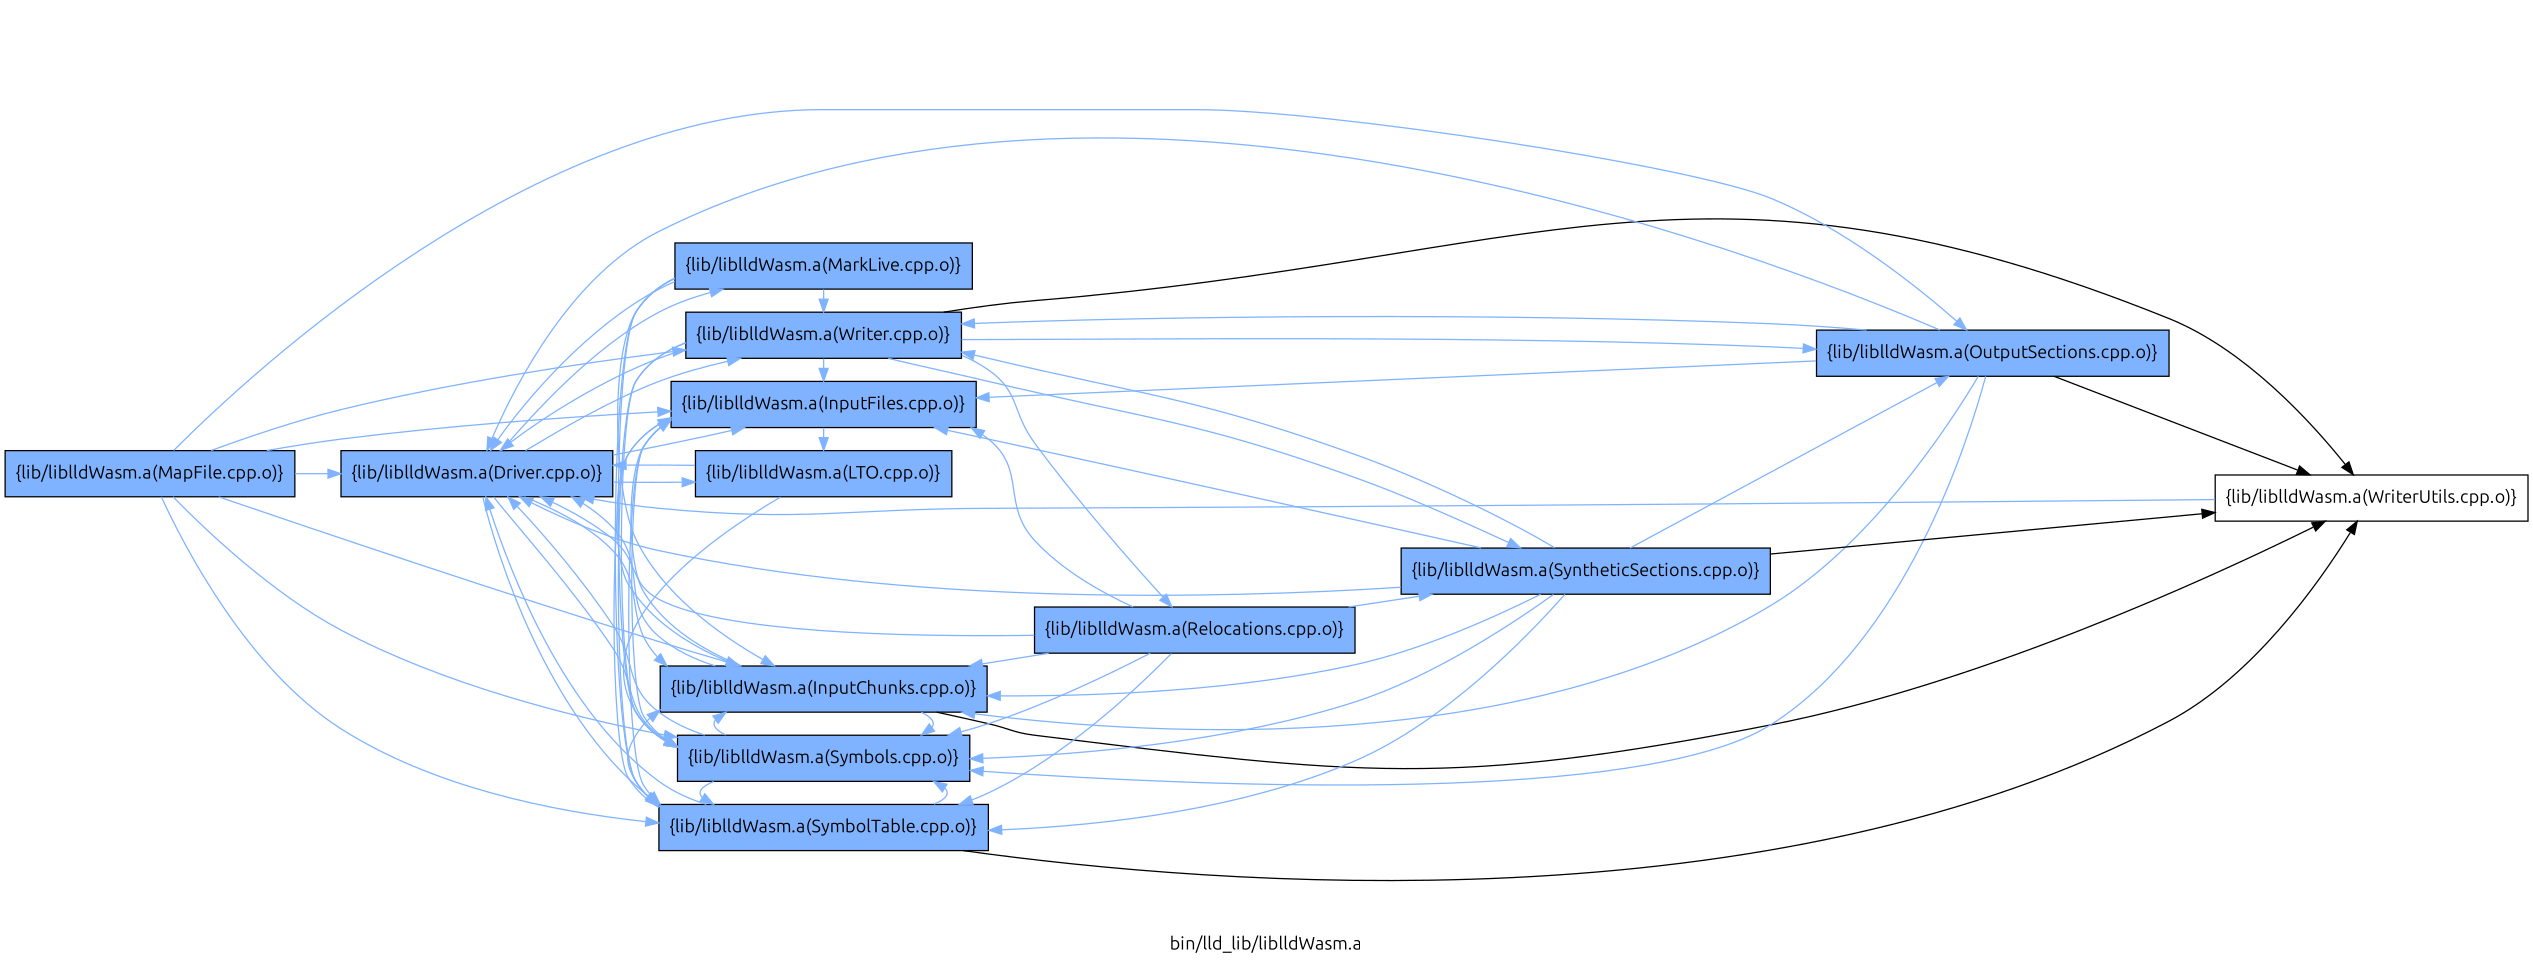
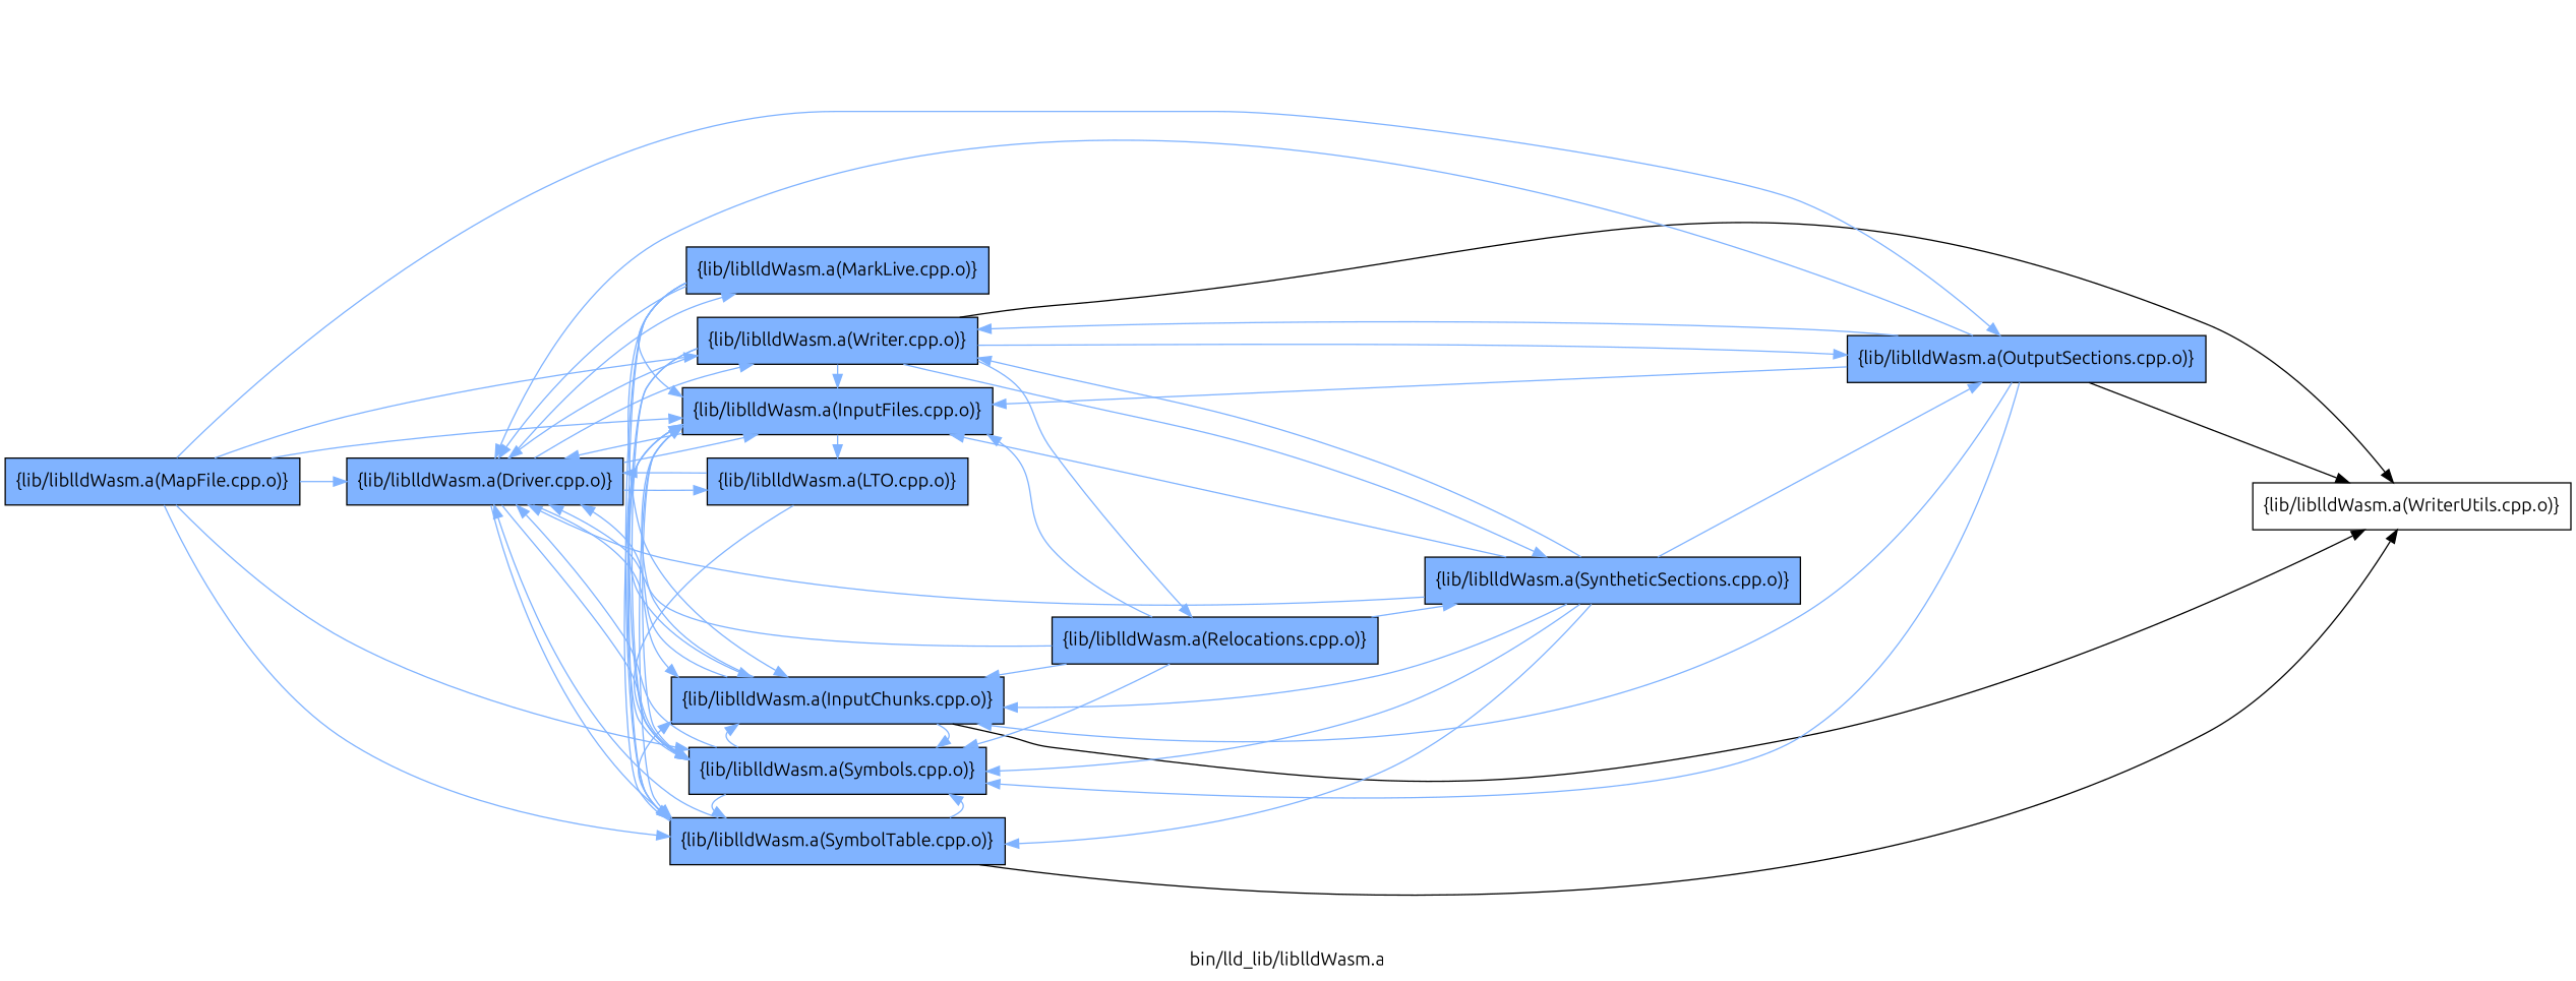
  digraph {
    fontname=Ubuntu
    label="bin/lld_lib/liblldWasm.a"
    rankdir=LR
    node [fillcolor="0.600000 0.5 1" fontname=Ubuntu group=1 shape=box style=filled]
    edge [color="0.600000 0.5 1" fontname=Ubuntu]
    n1 [label="{lib/liblldWasm.a(Driver.cpp.o)}"]
    n2 [label="{lib/liblldWasm.a(InputChunks.cpp.o)}"]
    n3 [label="{lib/liblldWasm.a(InputFiles.cpp.o)}"]
    n4 [label="{lib/liblldWasm.a(LTO.cpp.o)}"]
    n5 [label="{lib/liblldWasm.a(MarkLive.cpp.o)}"]
    n6 [label="{lib/liblldWasm.a(SymbolTable.cpp.o)}"]
    n7 [label="{lib/liblldWasm.a(Symbols.cpp.o)}"]
    n8 [label="{lib/liblldWasm.a(Writer.cpp.o)}"]
    n9 [group=0 label="{lib/liblldWasm.a(WriterUtils.cpp.o)}" fillcolor="" style=""]
    n10 [label="{lib/liblldWasm.a(OutputSections.cpp.o)}"]
    n11 [label="{lib/liblldWasm.a(SyntheticSections.cpp.o)}"]
    n12 [label="{lib/liblldWasm.a(Relocations.cpp.o)}"]
    n13 [label="{lib/liblldWasm.a(MapFile.cpp.o)}"]
    subgraph sub_1 {
      rank=same
      n1
    }
    subgraph sub_2 {
      rank=same
      n2
      n3
      n4
      n5
      n6
      n7
      n8
    }
    n1 -> n2
    n1 -> n3
    n1 -> n4
    n1 -> n5
    n1 -> n6
    n1 -> n7
    n1 -> n8
    n2 -> n1
    n2 -> n3
    n2 -> n7
    n2 -> n9 [color=""]
-   n9 -> n1
+   n3 -> n1
    n3 -> n2
    n3 -> n4
    n3 -> n6
    n3 -> n7
    n4 -> n1
    n4 -> n7
    n5 -> n1
    n5 -> n2
-   n5 -> n8
+   n5 -> n3
    n5 -> n6
    n5 -> n7
    n6 -> n1
    n6 -> n2
    n6 -> n3
    n6 -> n7
    n6 -> n9 [color=""]
    n7 -> n1
    n7 -> n2
+   n7 -> n3
    n7 -> n6
    n8 -> n1
    n8 -> n3
    n8 -> n6
    n8 -> n7
    n8 -> n9 [color=""]
    n8 -> n10
    n8 -> n11
    n8 -> n12
    n10 -> n1
    n10 -> n2
    n10 -> n3
    n10 -> n7
    n10 -> n8
    n10 -> n9 [color=""]
    n11 -> n1
    n11 -> n2
    n11 -> n3
    n11 -> n6
    n11 -> n7
    n11 -> n8
-   n11 -> n9 [color=""]
    n11 -> n10
    n12 -> n1
    n12 -> n2
    n12 -> n3
-   n12 -> n6
    n12 -> n7
    n12 -> n11
    n13 -> n1
-   n13 -> n2
    n13 -> n3
    n13 -> n6
    n13 -> n7
    n13 -> n8
    n13 -> n10
  }
